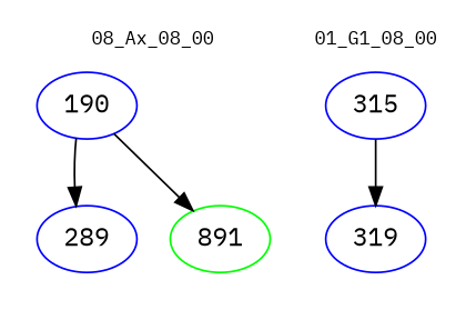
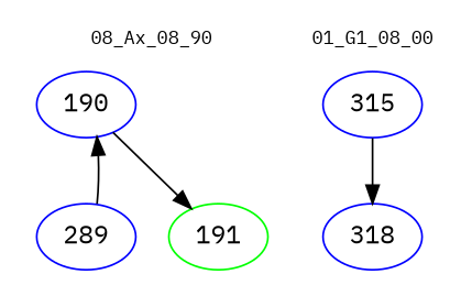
  digraph {
    fontname="IBM Plex Mono"
    node [color=blue fontname="IBM Plex Mono"]
    edge [color=black fontname="IBM Plex Mono"]
    n1 [label=190]
    n2 [label=289]
-   n3 [color=green label=891]
+   n3 [color=green label=191]
    n4 [label=315]
-   n5 [label=319]
+   n5 [label=318]
    subgraph cluster_1 {
      color=white
      fontsize=10
-     label="08_Ax_08_00"
+     label="08_Ax_08_90"
      n1
      n2
      n3
    }
    subgraph cluster_2 {
      color=white
      fontsize=10
      label="01_G1_08_00"
      n4
      n5
    }
-   n1 -> n2
+   n2 -> n1
    n1 -> n3
    n4 -> n5
  }
